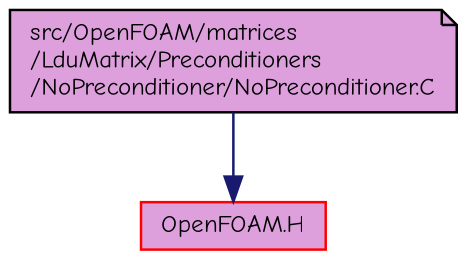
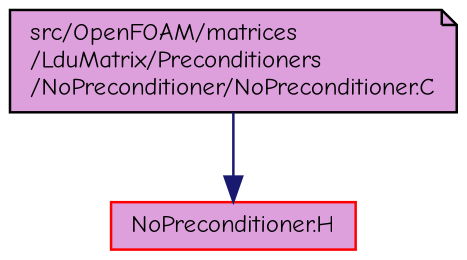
  digraph {
    fontname="Comic Neue"
    node [fillcolor=plum fontname="Comic Neue" fontsize=10 style=filled]
    n1 [color=black fontcolor=black height=0.2 label="src/OpenFOAM/matrices\l/LduMatrix/Preconditioners\l/NoPreconditioner/NoPreconditioner.C" shape=note width=0.4]
-   n2 [color=red height=0.2 label="OpenFOAM.H" shape=box width=0.4]
+   n2 [color=red height=0.2 label="NoPreconditioner.H" shape=box width=0.4]
    n1 -> n2 [color=midnightblue fontname="Comic Neue" fontsize=10 labelfontname=Helvetica labelfontsize=10 style=solid]
  }
